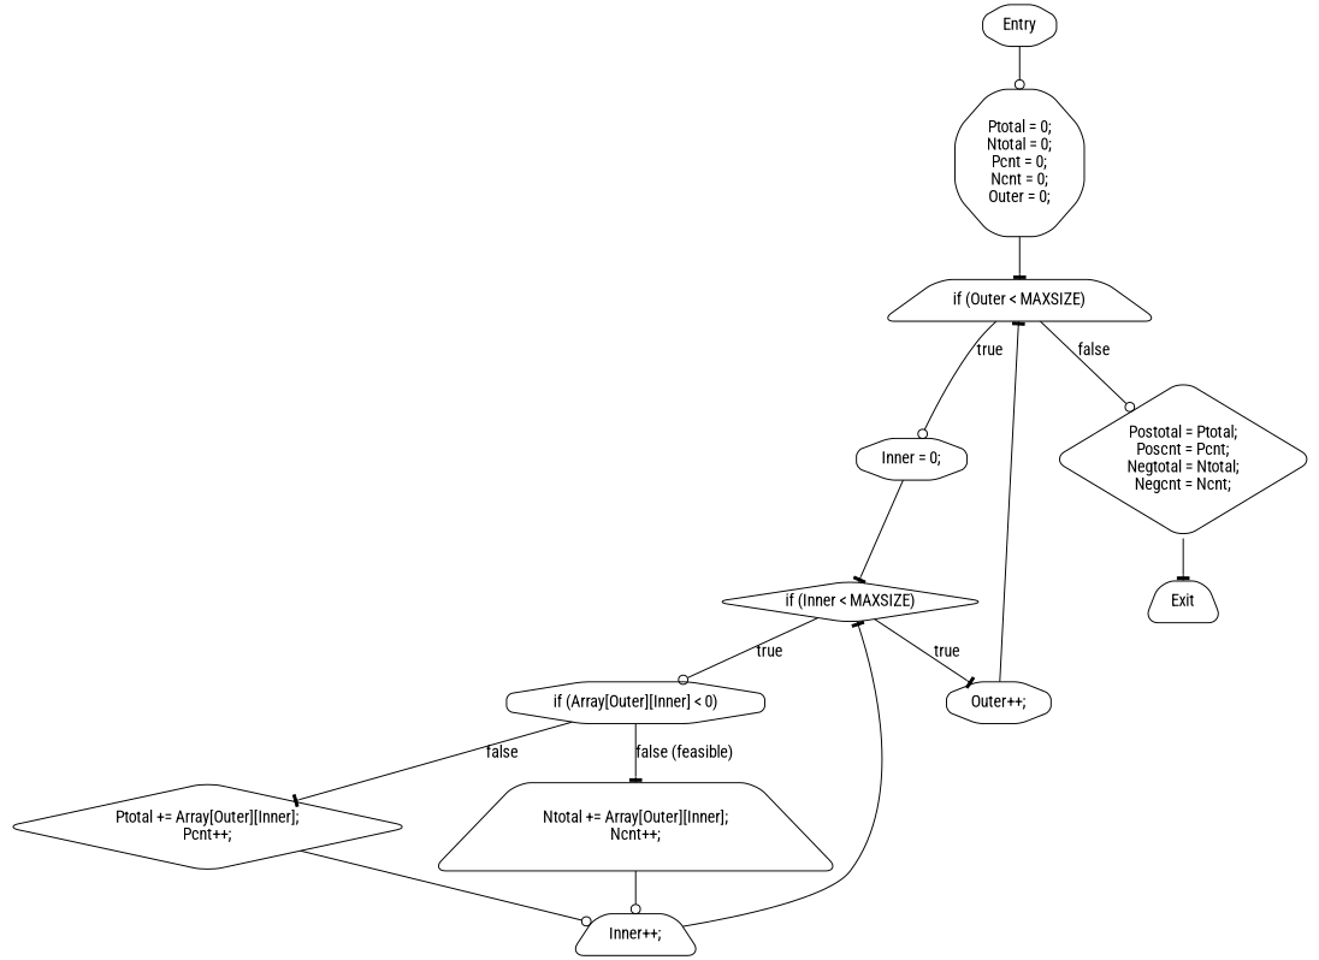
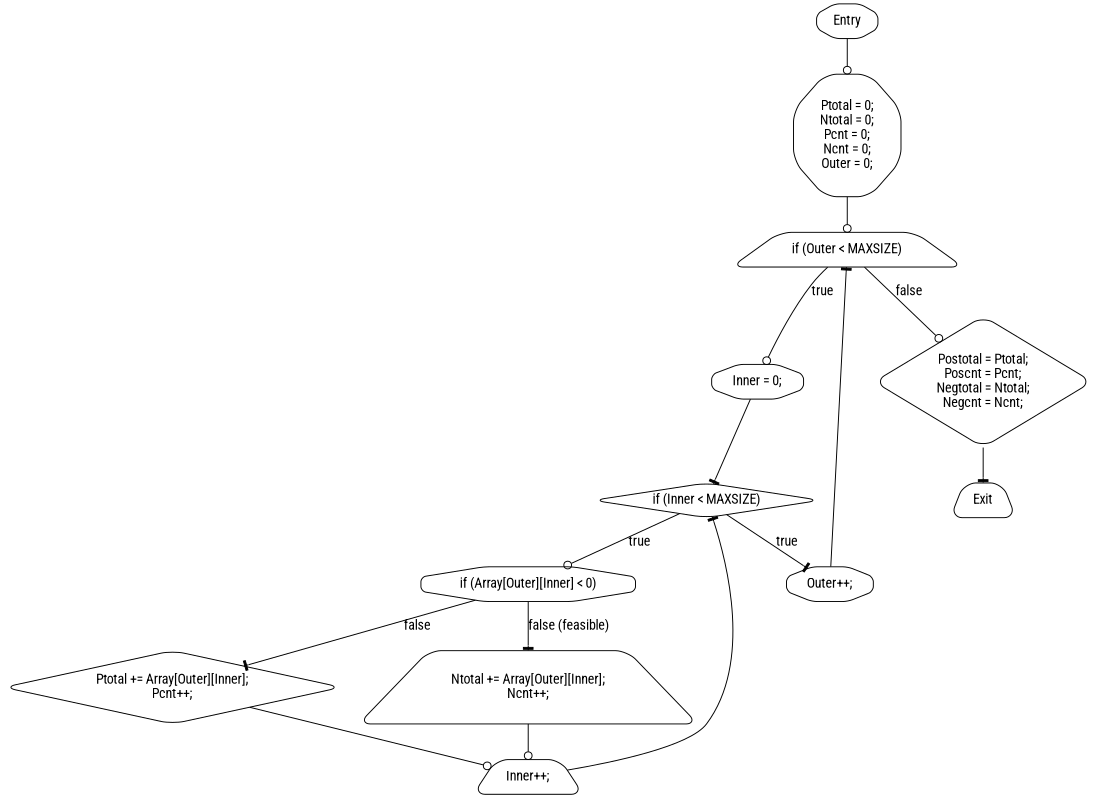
  digraph {
    fontname="Roboto Condensed"
    node [fontname="Roboto Condensed" shape=octagon style=rounded]
    edge [arrowhead=tee fontname="Roboto Condensed"]
    n1 [label=Entry]
    n2 [label="Ptotal = 0;\nNtotal = 0;\nPcnt = 0;\nNcnt = 0;\nOuter = 0;"]
    n3 [label="if (Outer < MAXSIZE)" shape=trapezium]
    n4 [label=Exit shape=trapezium]
    n5 [label="Inner = 0;"]
    n6 [label="Postotal = Ptotal;\nPoscnt = Pcnt;\nNegtotal = Ntotal;\nNegcnt = Ncnt;" shape=diamond]
    n7 [label="if (Inner < MAXSIZE)" shape=diamond]
    n8 [label="if (Array[Outer][Inner] < 0)"]
    n9 [label="Outer++;"]
    n10 [label="Ptotal += Array[Outer][Inner];\nPcnt++;" shape=diamond]
    n11 [label="Ntotal += Array[Outer][Inner];\nNcnt++;" shape=trapezium]
    n12 [label="Inner++;" shape=trapezium]
    n1 -> n2 [arrowhead=odot]
-   n2 -> n3
+   n2 -> n3 [arrowhead=odot]
    n3 -> n5 [arrowhead=odot label=true]
    n3 -> n6 [arrowhead=odot label=false]
    n5 -> n7
    n6 -> n4
    n7 -> n8 [arrowhead=odot label=true]
    n7 -> n9 [label=true]
    n8 -> n10 [label=false]
    n8 -> n11 [label="false (feasible)"]
    n9 -> n3
    n10 -> n12 [arrowhead=odot]
    n11 -> n12 [arrowhead=odot]
    n12 -> n7
  }
